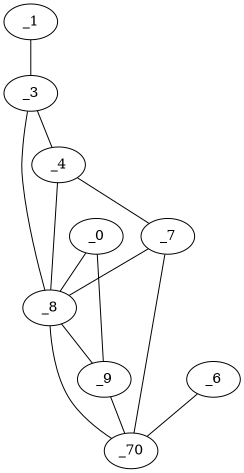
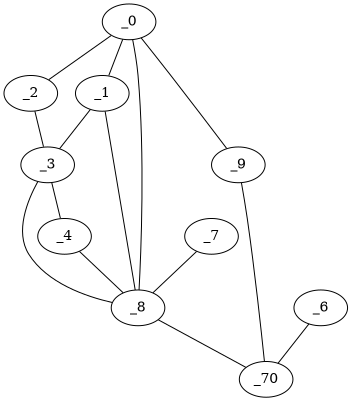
  graph {
    edge [valence=2]
    _0 [x=5 y=60]
    _1 [x=34 y=30]
+   _2 [x=36 y=18]
    _8 [x=122 y=94]
    _9 [x=124 y=100]
    _3 [x=81 y=14]
    _4 [x=86 y=47]
    _7 [x=98 y=50]
    n9 [label=_70 x=125 y=84]
    _6 [x=92 y=28]
+   _0 -- _1
+   _0 -- _2 [valence=1]
    _0 -- _8
    _0 -- _9 [valence=1]
    _1 -- _3
-   _8 -- _9
+   _2 -- _3 [valence=1]
+   _8 -- _1
    _8 -- n9 [valence=1]
    _9 -- n9 [valence=1]
    _3 -- _8 [valence=1]
    _3 -- _4
    _4 -- _8
-   _4 -- _7 [valence=1]
    _7 -- _8
-   _7 -- n9
    _6 -- n9 [valence=1]
  }
